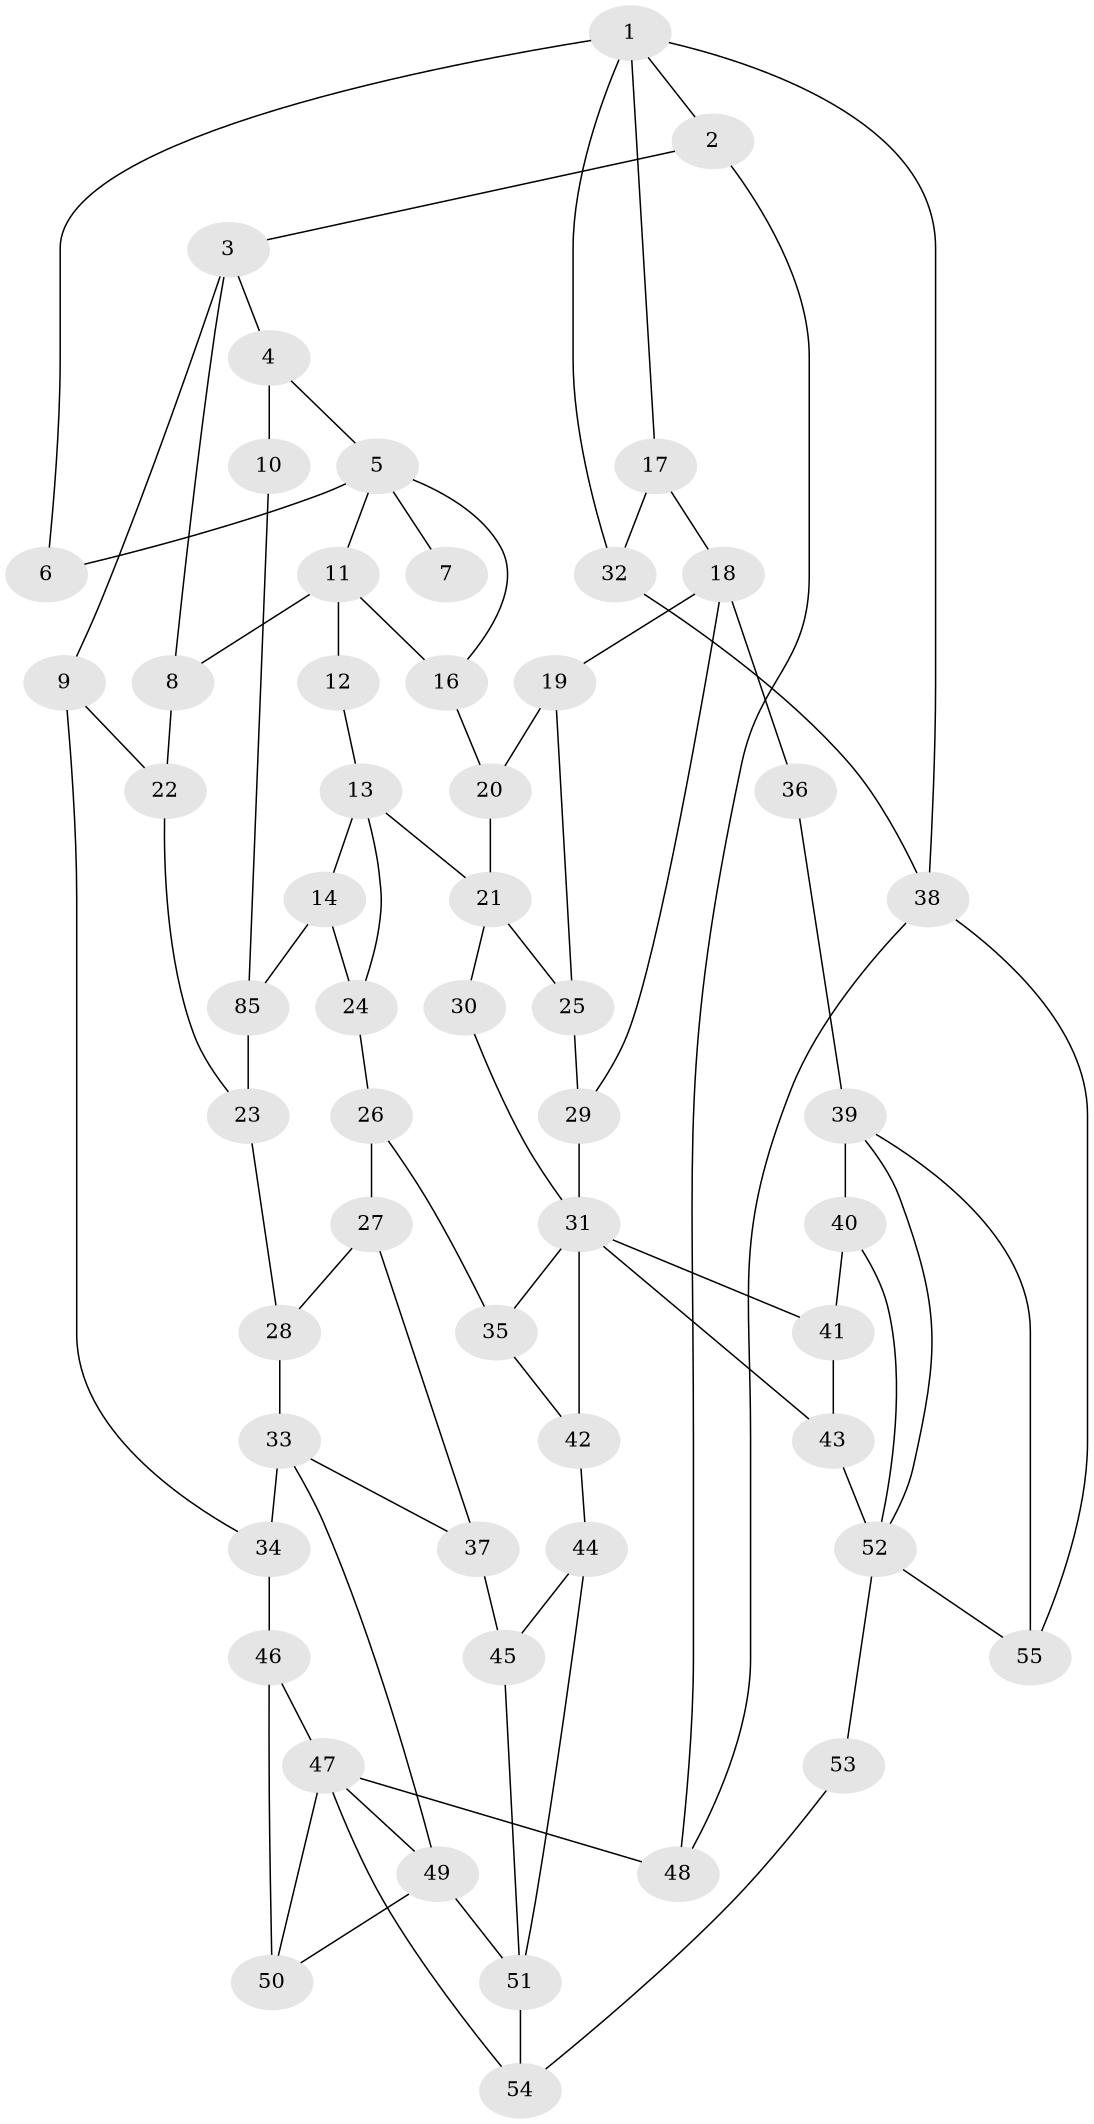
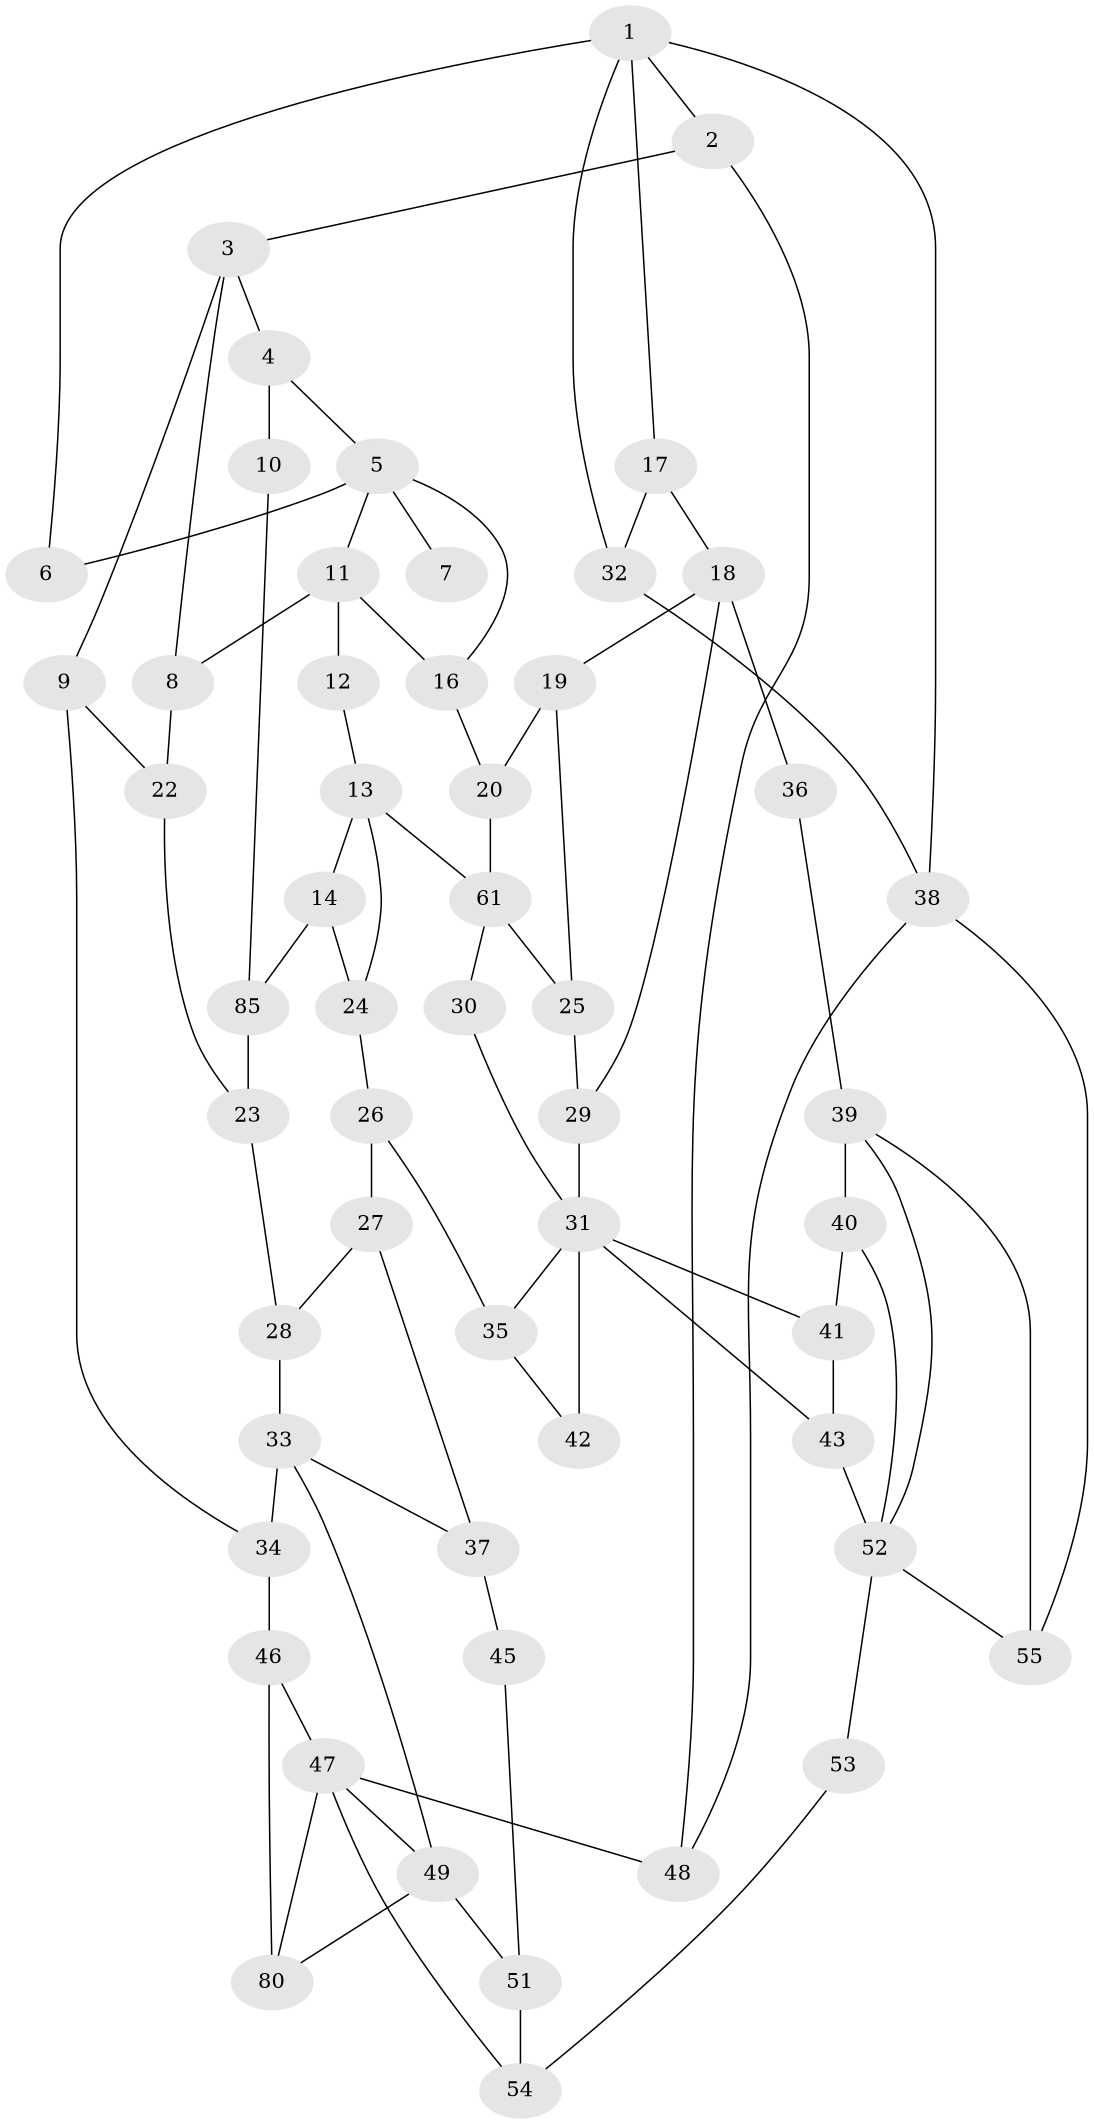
  graph {
    node [color=gray90 style=filled]
    edge [weight=1.0]
    1
    2
    6
    17
    32
    38
    3
    48
    18
    55
    4
    8
    9
    5
    10
    22
    34
    7
    11
    16
    n21 [label=85]
    12
    20
    23
    46
    13
    14
-   21
+   21 [label=61]
    24
    25
    30
    26
    28
    19
    29
    36
    31
    39
    33
    27
    35
    37
    42
    45
    49
    41
    43
-   44
    52
    51
-   50
+   50 [label=80]
    47
    40
    53
    54
    1 -- 2
    1 -- 6
    1 -- 17
    1 -- 32
    1 -- 38
    2 -- 3 [weight=2.0]
    2 -- 48
    17 -- 32
    17 -- 18
    32 -- 38
    38 -- 48
    38 -- 55
    3 -- 4
    3 -- 8
    3 -- 9 [weight=2.0]
    18 -- 19
    18 -- 29
    18 -- 36 [weight=2.0]
    4 -- 5 [weight=2.0]
    4 -- 10 [weight=2.0]
    8 -- 22
    9 -- 22
    9 -- 34 [weight=2.0]
    5 -- 6
    5 -- 7
    5 -- 11
    5 -- 16
    10 -- n21
    22 -- 23
    34 -- 46 [weight=2.0]
    11 -- 8
    11 -- 16
    11 -- 12
    16 -- 20
    n21 -- 23
    12 -- 13 [weight=2.0]
    20 -- 21
    23 -- 28
    46 -- 50
    46 -- 47
    13 -- 14
    13 -- 21 [weight=2.0]
    13 -- 24
    14 -- n21
    14 -- 24
    21 -- 25
    21 -- 30 [weight=2.0]
    24 -- 26
    25 -- 29
    30 -- 31
    26 -- 27
    26 -- 35
    28 -- 33
    19 -- 20
    19 -- 25
    29 -- 31
    36 -- 39 [weight=2.0]
    31 -- 35
    31 -- 42
    31 -- 41
    31 -- 43
    39 -- 55
    39 -- 52
    39 -- 40
    33 -- 34 [weight=2.0]
    33 -- 37
    33 -- 49
    27 -- 28
    27 -- 37
    35 -- 42
    37 -- 45
-   42 -- 44
    45 -- 51
    49 -- 51 [weight=2.0]
    49 -- 50
    41 -- 43
    43 -- 52
-   44 -- 45
-   44 -- 51
    52 -- 55
    52 -- 53 [weight=2.0]
    51 -- 54 [weight=2.0]
    47 -- 48 [weight=2.0]
    47 -- 49
    47 -- 50
    47 -- 54
    40 -- 41
    40 -- 52
    53 -- 54 [weight=2.0]
  }
